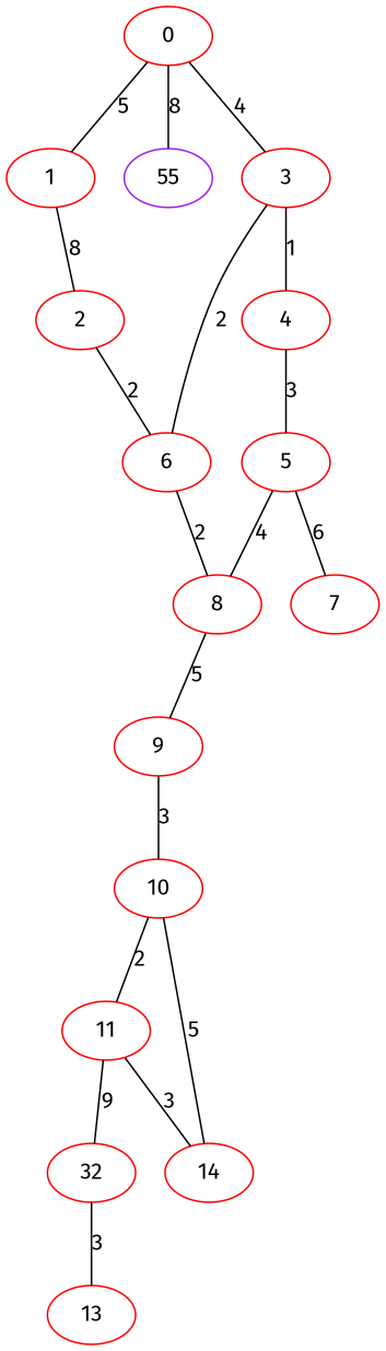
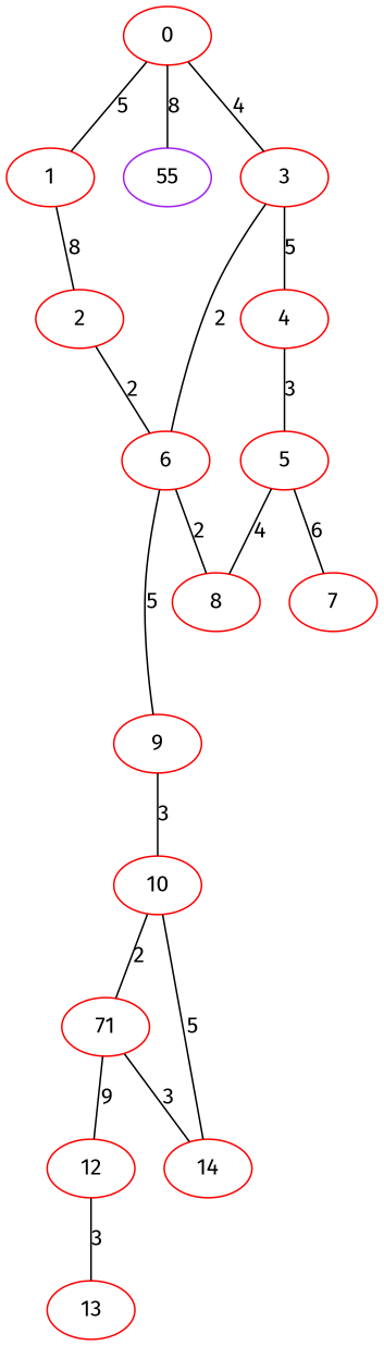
  graph {
    fontname="Fira Sans"
    node [color=red fontname="Fira Sans" weight=1]
    edge [fontname="Fira Sans"]
    0
    1
    n3 [color=purple label=55 weight=4]
    3
    2
    6
    4
    8
    5
    7
    9
    10
-   11
+   11 [label=71]
    14
-   12 [label=32]
+   12
    13
    0 -- 1 [label=5]
    0 -- n3 [label=8]
    0 -- 3 [label=4]
    1 -- 2 [label=8]
    3 -- 6 [label=2]
-   3 -- 4 [label=1]
+   3 -- 4 [label=5]
    2 -- 6 [label=2]
    6 -- 8 [label=2]
    4 -- 5 [label=3]
-   8 -- 9 [label=5]
+   6 -- 9 [label=5]
    5 -- 8 [label=4]
    5 -- 7 [label=6]
    9 -- 10 [label=3]
    10 -- 11 [label=2]
    10 -- 14 [label=5]
    11 -- 14 [label=3]
    11 -- 12 [label=9]
    12 -- 13 [label=3]
  }
